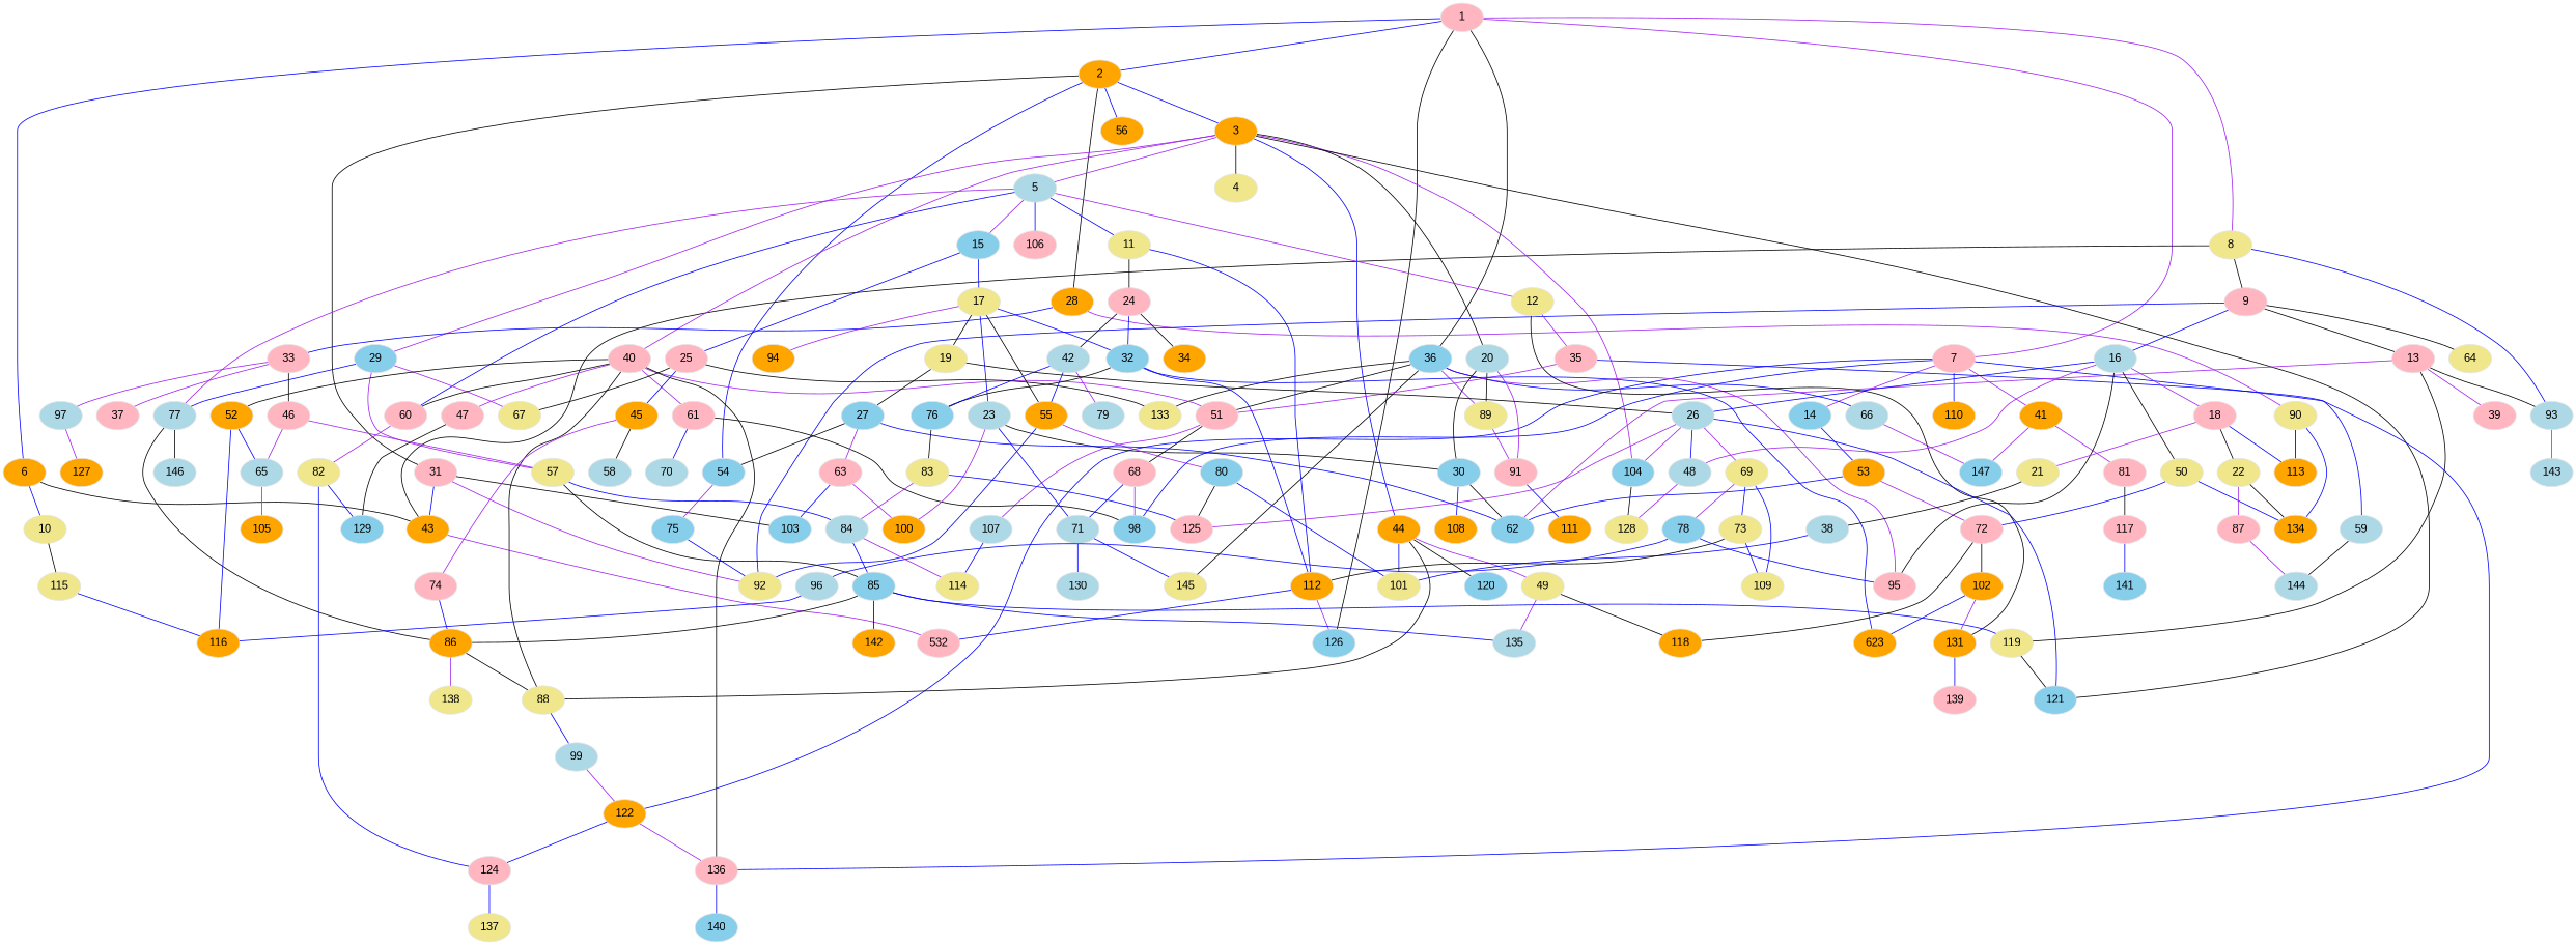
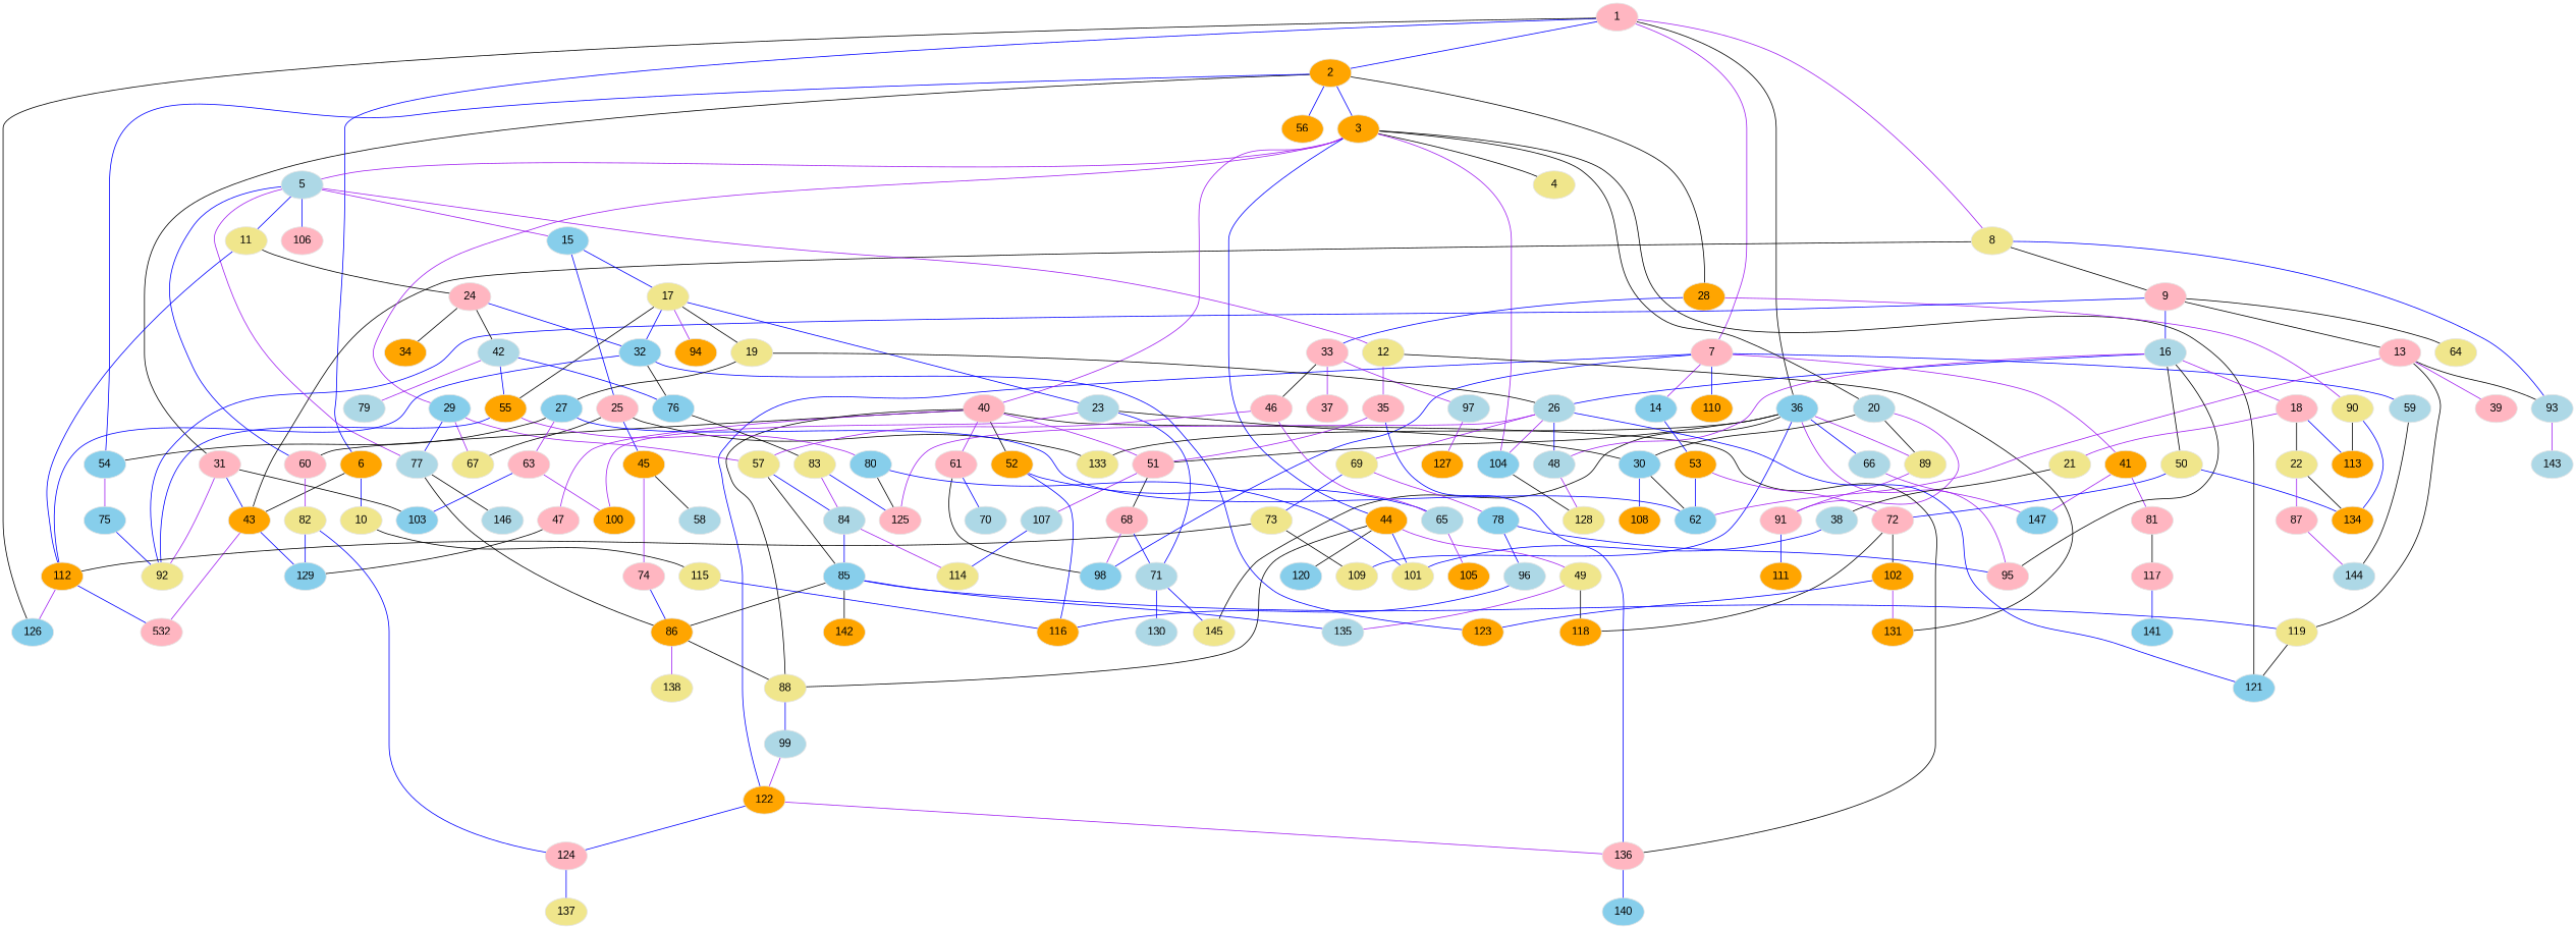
  graph {
    fontname="Liberation Sans"
    node [color=gray90 fillcolor=lightpink fontname="Liberation Sans" style=filled]
    edge [color=blue fontname="Liberation Sans"]
    2 [fillcolor=orange]
    1
    6 [fillcolor=orange]
    7
    8 [fillcolor=khaki]
    36 [fillcolor=skyblue]
    126 [fillcolor=skyblue]
    3 [fillcolor=orange]
    28 [fillcolor=orange]
    31
    54 [fillcolor=skyblue]
    56 [fillcolor=orange]
    10 [fillcolor=khaki]
    43 [fillcolor=orange]
    14 [fillcolor=skyblue]
    41 [fillcolor=orange]
    59 [fillcolor=lightblue]
    98 [fillcolor=skyblue]
    110 [fillcolor=orange]
    122 [fillcolor=orange]
    9
    93 [fillcolor=lightblue]
    95
    89 [fillcolor=khaki]
    133 [fillcolor=khaki]
    51
    66 [fillcolor=lightblue]
    109 [fillcolor=khaki]
    145 [fillcolor=khaki]
    4 [fillcolor=khaki]
    5 [fillcolor=lightblue]
    20 [fillcolor=lightblue]
    29 [fillcolor=skyblue]
    40
    44 [fillcolor=orange]
    104 [fillcolor=skyblue]
    121 [fillcolor=skyblue]
    33
    90 [fillcolor=khaki]
    92 [fillcolor=khaki]
    103 [fillcolor=skyblue]
    75 [fillcolor=skyblue]
    11 [fillcolor=khaki]
    12 [fillcolor=khaki]
    15 [fillcolor=skyblue]
    60
    77 [fillcolor=lightblue]
    106
    30 [fillcolor=skyblue]
    91
    67 [fillcolor=khaki]
    57 [fillcolor=khaki]
    136
    47
    52 [fillcolor=orange]
    61
    88 [fillcolor=khaki]
    101 [fillcolor=khaki]
    49 [fillcolor=khaki]
    120 [fillcolor=skyblue]
    128 [fillcolor=khaki]
    24
    112 [fillcolor=orange]
    35
    131 [fillcolor=orange]
    17 [fillcolor=khaki]
    25
    82 [fillcolor=khaki]
    86 [fillcolor=orange]
    146 [fillcolor=lightblue]
    115 [fillcolor=khaki]
    129 [fillcolor=skyblue]
    n73 [label=532]
    53 [fillcolor=orange]
    81
    147 [fillcolor=skyblue]
    144 [fillcolor=lightblue]
    124
    13
    16 [fillcolor=lightblue]
    64 [fillcolor=khaki]
    143 [fillcolor=lightblue]
    39
    62 [fillcolor=skyblue]
    119 [fillcolor=khaki]
    18
    26 [fillcolor=lightblue]
    48 [fillcolor=lightblue]
    50 [fillcolor=khaki]
    116 [fillcolor=orange]
    32 [fillcolor=skyblue]
    34 [fillcolor=orange]
    42 [fillcolor=lightblue]
-   139
    72
    19 [fillcolor=khaki]
    23 [fillcolor=lightblue]
    55 [fillcolor=orange]
    94 [fillcolor=orange]
    45 [fillcolor=orange]
    21 [fillcolor=khaki]
    22 [fillcolor=khaki]
    113 [fillcolor=orange]
    69 [fillcolor=khaki]
    125
    134 [fillcolor=orange]
    27 [fillcolor=skyblue]
    71 [fillcolor=lightblue]
    100 [fillcolor=orange]
    76 [fillcolor=skyblue]
-   123 [fillcolor=orange label=623]
+   123 [fillcolor=orange]
    80 [fillcolor=skyblue]
    38 [fillcolor=lightblue]
    87
    63
    108 [fillcolor=orange]
    111 [fillcolor=orange]
    130 [fillcolor=lightblue]
    79 [fillcolor=lightblue]
    58 [fillcolor=lightblue]
    74
    73 [fillcolor=khaki]
    78 [fillcolor=skyblue]
    37
    46
    97 [fillcolor=lightblue]
    84 [fillcolor=lightblue]
    85 [fillcolor=skyblue]
    83 [fillcolor=khaki]
    65 [fillcolor=lightblue]
    127 [fillcolor=orange]
    68
    107 [fillcolor=lightblue]
    140 [fillcolor=skyblue]
    70 [fillcolor=lightblue]
    99 [fillcolor=lightblue]
    117
    118 [fillcolor=orange]
    135 [fillcolor=lightblue]
    105 [fillcolor=orange]
    102 [fillcolor=orange]
    114 [fillcolor=khaki]
    142 [fillcolor=orange]
    96 [fillcolor=lightblue]
    138 [fillcolor=khaki]
    141 [fillcolor=skyblue]
    137 [fillcolor=khaki]
    2 -- 3
    2 -- 28 [color=black]
    2 -- 31 [color=black]
    2 -- 54
    2 -- 56
    1 -- 2
    1 -- 6
    1 -- 7 [color=purple]
    1 -- 8 [color=purple]
    1 -- 36 [color=black]
    1 -- 126 [color=black]
    6 -- 10
    6 -- 43 [color=black]
    7 -- 14 [color=purple]
    7 -- 41 [color=purple]
    7 -- 59
    7 -- 98
    7 -- 110
    7 -- 122
    8 -- 43 [color=black]
    8 -- 9 [color=black]
    8 -- 93
    36 -- 95 [color=purple]
    36 -- 89 [color=purple]
    36 -- 133 [color=black]
    36 -- 51 [color=black]
    36 -- 66
-   69 -- 109
+   36 -- 109
    36 -- 145 [color=black]
    3 -- 4 [color=black]
    3 -- 5 [color=purple]
    3 -- 20 [color=black]
    3 -- 29 [color=purple]
    3 -- 40 [color=purple]
    3 -- 44
    3 -- 104 [color=purple]
    3 -- 121 [color=black]
    28 -- 33
    28 -- 90 [color=purple]
    31 -- 43
    31 -- 92 [color=purple]
    31 -- 103 [color=black]
    54 -- 75 [color=purple]
    10 -- 115 [color=black]
+   43 -- 129
    43 -- n73 [color=purple]
    14 -- 53
    41 -- 81 [color=purple]
    41 -- 147 [color=purple]
    59 -- 144 [color=black]
    122 -- 136 [color=purple]
    122 -- 124
    9 -- 92
    9 -- 13 [color=black]
    9 -- 16
    9 -- 64 [color=black]
    93 -- 143 [color=purple]
    89 -- 91 [color=purple]
    51 -- 68 [color=black]
    51 -- 107 [color=purple]
    66 -- 147 [color=purple]
    5 -- 11
    5 -- 12 [color=purple]
    5 -- 15 [color=purple]
    5 -- 60
    5 -- 77 [color=purple]
    5 -- 106
    20 -- 89 [color=black]
    20 -- 30 [color=black]
    20 -- 91 [color=purple]
    29 -- 77
    29 -- 67 [color=purple]
    29 -- 57 [color=purple]
    40 -- 51 [color=purple]
    40 -- 60 [color=black]
    40 -- 136 [color=black]
    40 -- 47 [color=purple]
    40 -- 52 [color=black]
    40 -- 61 [color=purple]
    40 -- 88 [color=black]
    44 -- 88 [color=black]
    44 -- 101
    44 -- 49 [color=purple]
    44 -- 120 [color=black]
    104 -- 128 [color=black]
    33 -- 37 [color=purple]
    33 -- 46 [color=black]
    33 -- 97 [color=purple]
    90 -- 113 [color=black]
    90 -- 134
    75 -- 92
    11 -- 24 [color=black]
    11 -- 112
    12 -- 35 [color=purple]
    12 -- 131 [color=black]
    15 -- 17
    15 -- 25
    60 -- 82 [color=purple]
    77 -- 86 [color=black]
    77 -- 146 [color=black]
    30 -- 62 [color=black]
    30 -- 108
    91 -- 111
    57 -- 84
    57 -- 85 [color=black]
    136 -- 140
    47 -- 129 [color=black]
    52 -- 116
    52 -- 65
    61 -- 98 [color=black]
    61 -- 70
    88 -- 99
    49 -- 118 [color=black]
    49 -- 135 [color=purple]
    24 -- 32
    24 -- 34 [color=black]
    24 -- 42 [color=black]
    112 -- 126 [color=purple]
    112 -- n73
    35 -- 51 [color=purple]
    35 -- 136
-   131 -- 139
    17 -- 32
    17 -- 19 [color=black]
    17 -- 23
    17 -- 55 [color=black]
    17 -- 94 [color=purple]
    25 -- 133 [color=black]
    25 -- 67 [color=black]
    25 -- 45
    82 -- 129
    82 -- 124
    86 -- 88 [color=black]
    86 -- 138 [color=purple]
    115 -- 116
    53 -- 62
    53 -- 72 [color=purple]
    81 -- 117 [color=black]
    124 -- 137
    13 -- 93 [color=black]
    13 -- 39 [color=purple]
    13 -- 62 [color=purple]
    13 -- 119 [color=black]
    16 -- 95 [color=black]
    16 -- 18 [color=purple]
    16 -- 26
    16 -- 48 [color=purple]
    16 -- 50 [color=black]
    119 -- 121 [color=black]
    18 -- 21 [color=purple]
    18 -- 22 [color=black]
    18 -- 113
    26 -- 104 [color=purple]
    26 -- 121
    26 -- 48
    26 -- 69 [color=purple]
    26 -- 125 [color=purple]
    48 -- 128 [color=purple]
    50 -- 72
    50 -- 134
    32 -- 112
    32 -- 76 [color=black]
    32 -- 123
    42 -- 55
    42 -- 76
    42 -- 79 [color=purple]
    72 -- 118 [color=black]
    72 -- 102 [color=black]
    19 -- 26 [color=black]
    19 -- 27 [color=black]
    23 -- 30 [color=black]
    23 -- 71
    23 -- 100 [color=purple]
    55 -- 92
    55 -- 80 [color=purple]
    45 -- 58 [color=black]
    45 -- 74 [color=purple]
    21 -- 38 [color=black]
    22 -- 134 [color=black]
    22 -- 87 [color=purple]
    69 -- 73
    69 -- 78 [color=purple]
    27 -- 54 [color=black]
    27 -- 62
    27 -- 63 [color=purple]
    71 -- 145
    71 -- 130
    76 -- 83 [color=black]
    80 -- 101
    80 -- 125 [color=black]
    38 -- 101
    87 -- 144 [color=purple]
    63 -- 103
    63 -- 100 [color=purple]
    74 -- 86
-   73 -- 109
+   73 -- 109 [color=black]
    73 -- 112 [color=black]
    78 -- 95
    78 -- 96
    46 -- 57 [color=purple]
    46 -- 65 [color=purple]
    97 -- 127 [color=purple]
    84 -- 85
    84 -- 114 [color=purple]
    85 -- 86 [color=black]
    85 -- 119
    85 -- 135
    85 -- 142 [color=black]
    83 -- 125
    83 -- 84 [color=purple]
    65 -- 105 [color=purple]
    68 -- 98 [color=purple]
    68 -- 71
    107 -- 114
    99 -- 122 [color=purple]
    117 -- 141
    102 -- 131 [color=purple]
    102 -- 123
    96 -- 116
  }
